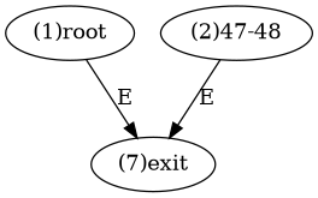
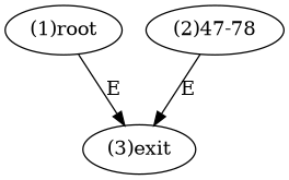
  digraph {
    n1 [label="(1)root"]
-   n2 [label="(7)exit"]
-   n3 [label="(2)47-48"]
+   n2 [label="(3)exit"]
+   n3 [label="(2)47-78"]
    n1 -> n2 [label=E]
    n3 -> n2 [label=E]
  }
